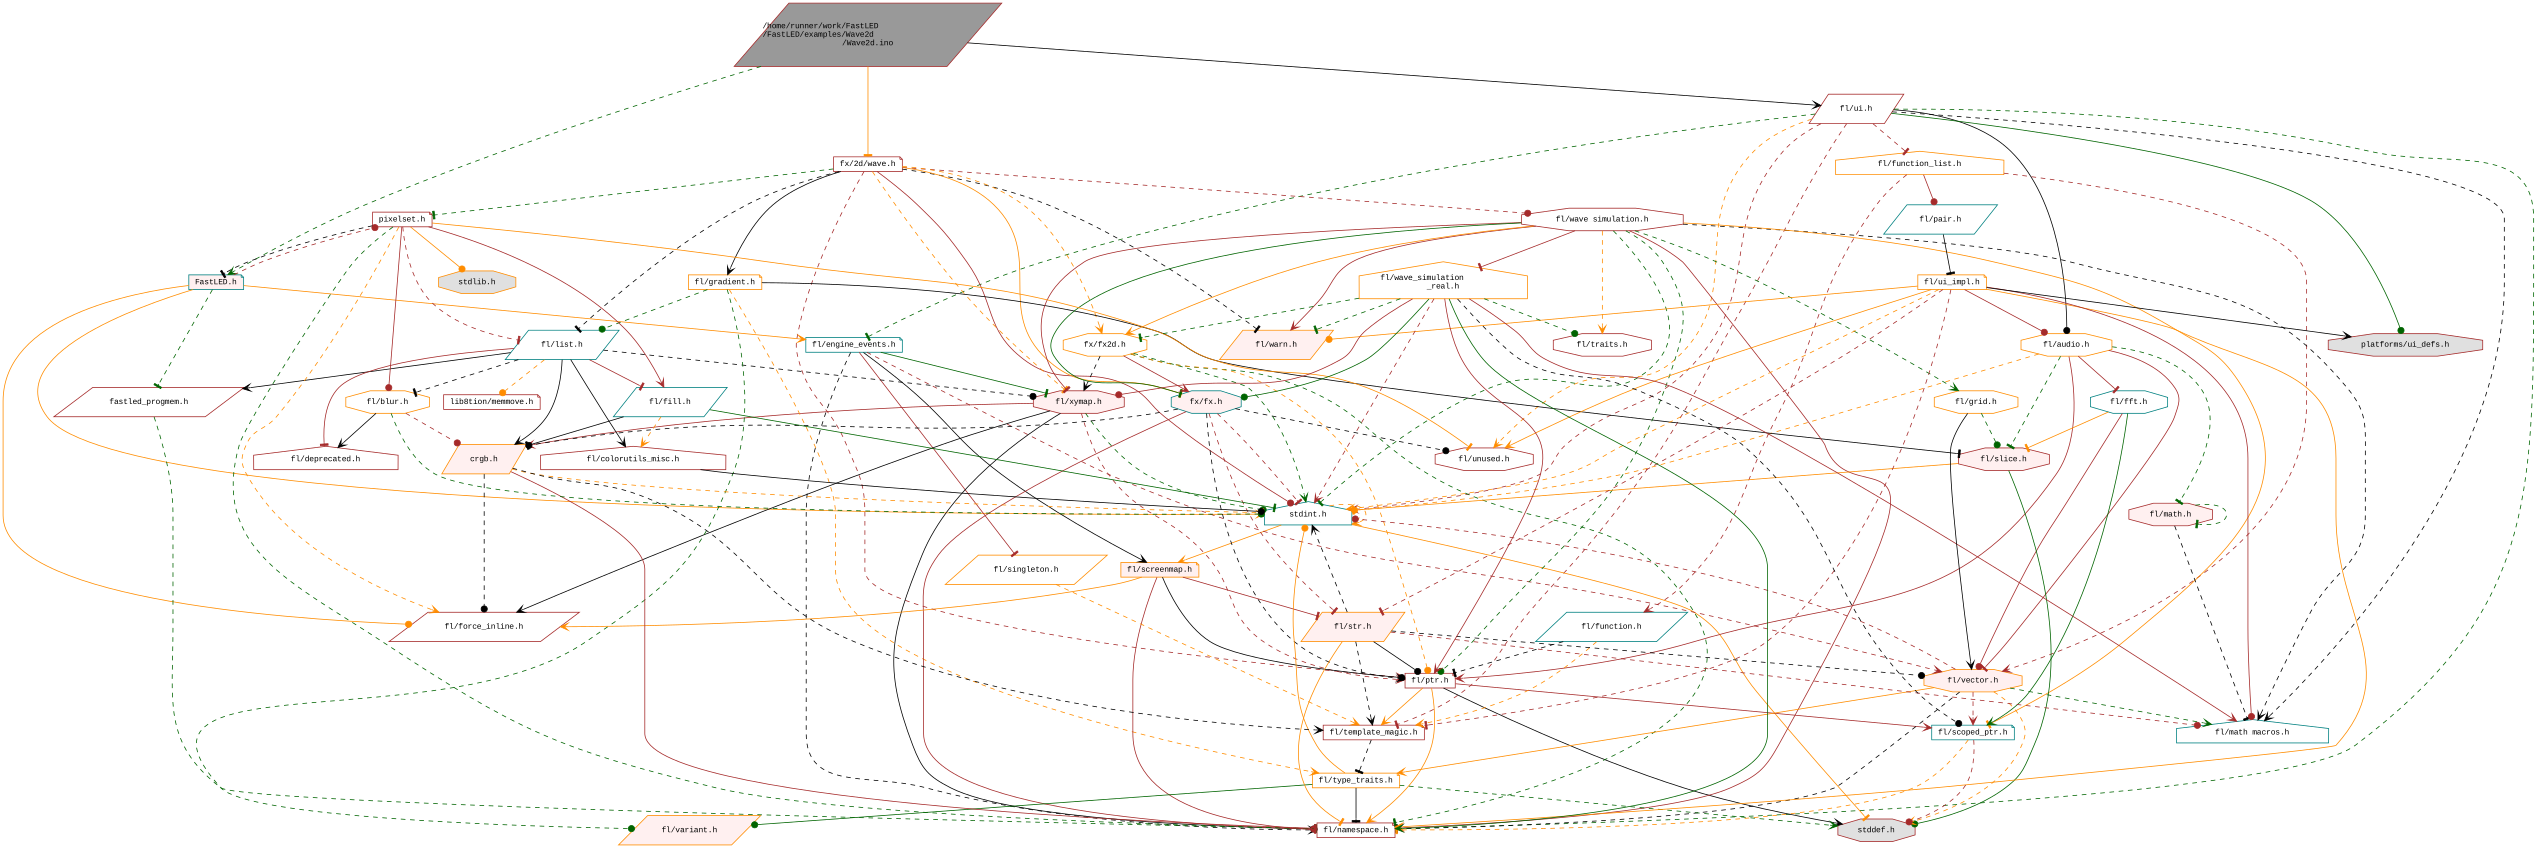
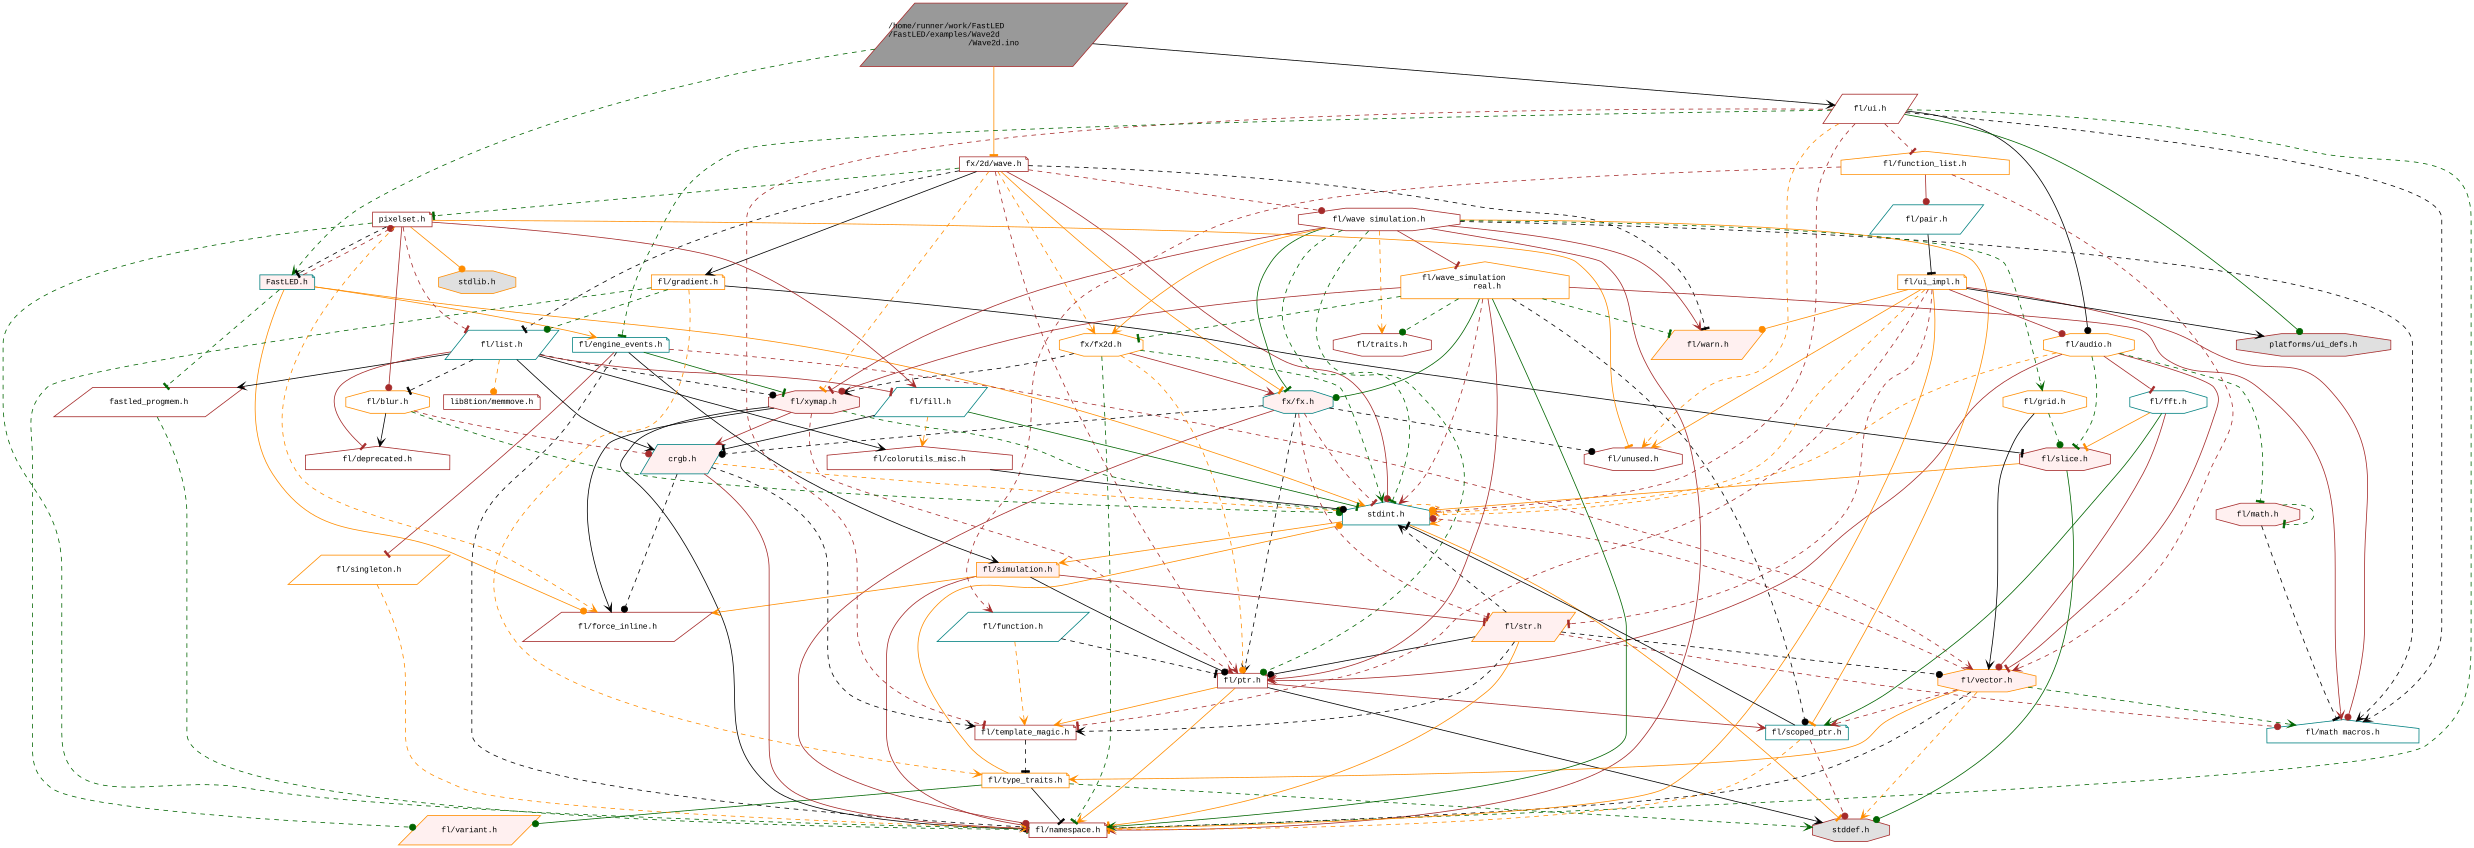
  digraph {
    fontname="Liberation Mono"
    node [color=brown fillcolor=white fontname="Liberation Mono" fontsize=10 shape=octagon style=filled]
    edge [arrowhead=vee color=brown fontname="Liberation Mono" fontsize=10 labelfontname=Helvetica labelfontsize=10 style=dashed]
    n1 [fillcolor=grey60 fontcolor=black height=0.2 label="/home/runner/work/FastLED\l/FastLED/examples/Wave2d\l/Wave2d.ino" shape=parallelogram width=0.4]
    n2 [height=0.2 label="fl/ui.h" shape=parallelogram width=0.4]
    n3 [height=0.2 label="fx/2d/wave.h" shape=note width=0.4]
    n4 [color=teal fillcolor="#FFF0F0" height=0.2 label="FastLED.h" shape=note width=0.4]
    n5 [color=teal height=0.2 label="stdint.h" shape=house width=0.4]
    n6 [color=darkorange height=0.2 label="fl/audio.h" width=0.4]
    n7 [height=0.2 label="fl/namespace.h" shape=note width=0.4]
    n8 [color=teal height=0.2 label="fl/math_macros.h" shape=house width=0.4]
    n9 [height=0.2 label="fl/template_magic.h" shape=note width=0.4]
    n10 [color=teal height=0.2 label="fl/engine_events.h" shape=note width=0.4]
    n11 [color=darkorange height=0.2 label="fl/function_list.h" shape=house width=0.4]
    n12 [height=0.2 label="fl/unused.h" width=0.4]
    n13 [fillcolor="#E0E0E0" height=0.2 label="platforms/ui_defs.h" width=0.4]
    n14 [height=0.2 label="fl/ptr.h" shape=note width=0.4]
    n15 [fillcolor="#FFF0F0" height=0.2 label="fl/xymap.h" width=0.4]
    n16 [color=darkorange fillcolor="#FFF0F0" height=0.2 label="fl/warn.h" shape=parallelogram width=0.4]
    n17 [color=teal height=0.2 label="fl/list.h" shape=parallelogram width=0.4]
    n18 [color=darkorange height=0.2 label="fl/gradient.h" shape=note width=0.4]
    n19 [height=0.2 label="fl/wave_simulation.h" width=0.4]
    n20 [color=teal fillcolor="#FFF0F0" height=0.2 label="fx/fx.h" width=0.4]
    n21 [color=darkorange height=0.2 label="fx/fx2d.h" width=0.4]
    n22 [height=0.2 label="pixelset.h" shape=note width=0.4]
    n23 [height=0.2 label="fl/force_inline.h" shape=parallelogram width=0.4]
    n24 [height=0.2 label="fastled_progmem.h" shape=parallelogram width=0.4]
    n25 [fillcolor="#E0E0E0" height=0.2 label="stddef.h" width=0.4]
-   n26 [color=darkorange fillcolor="#FFF0F0" height=0.2 label="fl/screenmap.h" shape=note width=0.4]
+   n26 [color=darkorange fillcolor="#FFF0F0" height=0.2 label="fl/simulation.h" shape=note width=0.4]
    n27 [color=teal height=0.2 label="fl/fft.h" width=0.4]
    n28 [fillcolor="#FFF0F0" height=0.2 label="fl/slice.h" width=0.4]
    n29 [color=darkorange fillcolor="#FFF0F0" height=0.2 label="fl/vector.h" width=0.4]
    n30 [fillcolor="#FFF0F0" height=0.2 label="fl/math.h" width=0.4]
    n31 [color=darkorange height=0.2 label="fl/type_traits.h" shape=note width=0.4]
    n32 [color=darkorange height=0.2 label="fl/singleton.h" shape=parallelogram width=0.4]
    n33 [color=teal height=0.2 label="fl/function.h" shape=parallelogram width=0.4]
    n34 [color=teal height=0.2 label="fl/pair.h" shape=parallelogram width=0.4]
    n35 [color=darkorange height=0.2 label="fl/ui_impl.h" shape=note width=0.4]
    n36 [color=darkorange fillcolor="#FFF0F0" height=0.2 label="fl/str.h" shape=parallelogram width=0.4]
    n37 [color=teal height=0.2 label="fl/scoped_ptr.h" shape=note width=0.4]
    n38 [color=darkorange fillcolor="#FFF0F0" height=0.2 label="fl/variant.h" shape=parallelogram width=0.4]
-   n39 [color=darkorange fillcolor="#FFF0F0" height=0.2 label="crgb.h" shape=parallelogram width=0.4]
+   n39 [color=teal fillcolor="#FFF0F0" height=0.2 label="crgb.h" shape=parallelogram width=0.4]
    n40 [color=darkorange height=0.2 label="fl/blur.h" width=0.4]
    n41 [height=0.2 label="fl/deprecated.h" shape=house width=0.4]
    n42 [height=0.2 label="fl/colorutils_misc.h" shape=house width=0.4]
    n43 [color=teal height=0.2 label="fl/fill.h" shape=parallelogram width=0.4]
    n44 [height=0.2 label="lib8tion/memmove.h" shape=note width=0.4]
    n45 [color=darkorange height=0.2 label="fl/wave_simulation\l_real.h" shape=house width=0.4]
    n46 [height=0.2 label="fl/traits.h" width=0.4]
    n47 [color=darkorange height=0.2 label="fl/grid.h" width=0.4]
    n48 [color=darkorange fillcolor="#E0E0E0" height=0.2 label="stdlib.h" width=0.4]
    n1 -> n2 [color=black style=solid]
    n1 -> n3 [arrowhead=tee color=darkorange style=solid]
    n1 -> n4 [color=darkgreen]
    n2 -> n5
    n2 -> n6 [arrowhead=dot color=black style=solid]
    n2 -> n7 [arrowhead=tee color=darkgreen]
    n2 -> n8 [color=black]
    n2 -> n9 [arrowhead=tee]
    n2 -> n10 [arrowhead=tee color=darkgreen]
    n2 -> n11 [arrowhead=tee]
    n2 -> n12 [color=darkorange]
    n2 -> n13 [arrowhead=dot color=darkgreen style=solid]
    n3 -> n5 [arrowhead=dot style=solid]
    n3 -> n14
    n3 -> n15 [arrowhead=tee color=darkorange]
    n3 -> n16 [arrowhead=tee color=black]
    n3 -> n17 [arrowhead=tee color=black]
    n3 -> n18 [color=black style=solid]
    n3 -> n19 [arrowhead=dot]
    n3 -> n20 [arrowhead=tee color=darkorange style=solid]
    n3 -> n21 [color=darkorange]
    n3 -> n22 [arrowhead=tee color=darkgreen]
    n4 -> n5 [color=darkorange style=solid]
    n4 -> n10 [color=darkorange style=solid]
    n4 -> n22 [arrowhead=dot]
    n4 -> n23 [arrowhead=dot color=darkorange style=solid]
    n4 -> n24 [arrowhead=tee color=darkgreen]
    n5 -> n5 [color=darkorange]
    n5 -> n25 [arrowhead=tee color=darkorange style=solid]
    n5 -> n26 [color=darkorange style=solid]
    n6 -> n5 [arrowhead=tee color=darkorange]
    n6 -> n14 [style=solid]
    n6 -> n27 [arrowhead=tee style=solid]
    n6 -> n28 [arrowhead=tee color=darkgreen]
    n6 -> n29 [arrowhead=tee style=solid]
    n6 -> n30 [arrowhead=tee color=darkgreen]
    n9 -> n31 [arrowhead=tee color=black]
    n10 -> n7 [color=black]
    n10 -> n15 [arrowhead=tee color=darkgreen style=solid]
    n10 -> n26 [color=black style=solid]
    n10 -> n29
    n10 -> n32 [arrowhead=tee style=solid]
    n11 -> n29
    n11 -> n33
    n11 -> n34 [arrowhead=dot style=solid]
    n14 -> n7 [color=darkorange style=solid]
    n14 -> n9 [color=darkorange style=solid]
    n14 -> n25 [color=black style=solid]
    n14 -> n37 [style=solid]
    n15 -> n5 [arrowhead=dot color=darkgreen]
    n15 -> n7 [arrowhead=dot color=black style=solid]
    n15 -> n14
    n15 -> n23 [color=black style=solid]
    n15 -> n39 [style=solid]
    n17 -> n15 [arrowhead=dot color=black]
    n17 -> n24 [color=black style=solid]
    n17 -> n39 [color=black style=solid]
    n17 -> n40 [arrowhead=tee color=black]
    n17 -> n41 [arrowhead=tee style=solid]
    n17 -> n42 [color=black style=solid]
    n17 -> n43 [arrowhead=tee style=solid]
    n17 -> n44 [arrowhead=dot color=darkorange]
    n18 -> n17 [arrowhead=dot color=darkgreen]
    n18 -> n28 [arrowhead=tee color=black style=solid]
    n18 -> n31 [color=darkorange]
    n18 -> n38 [arrowhead=dot color=darkgreen]
    n19 -> n5 [arrowhead=tee color=darkgreen]
    n19 -> n7 [style=solid]
    n19 -> n8 [color=black]
    n19 -> n14 [arrowhead=dot color=darkgreen]
    n19 -> n15 [arrowhead=tee style=solid]
    n19 -> n16 [style=solid]
    n19 -> n20 [arrowhead=tee color=darkgreen style=solid]
    n19 -> n21 [color=darkorange style=solid]
    n19 -> n37 [arrowhead=tee color=darkorange style=solid]
    n19 -> n45 [arrowhead=tee style=solid]
    n19 -> n46 [color=darkorange]
    n19 -> n47 [color=darkgreen]
    n20 -> n5 [arrowhead=tee]
    n20 -> n7 [arrowhead=dot style=solid]
    n20 -> n12 [arrowhead=dot color=black]
    n20 -> n14 [color=black]
    n20 -> n36 [arrowhead=tee]
    n20 -> n39 [arrowhead=dot color=black]
    n21 -> n5 [color=darkgreen]
    n21 -> n7 [arrowhead=tee color=darkgreen]
    n21 -> n14 [arrowhead=dot color=darkorange]
    n21 -> n15 [color=black]
    n21 -> n20 [style=solid]
    n22 -> n4 [arrowhead=tee color=black]
    n22 -> n7 [arrowhead=tee color=darkgreen]
    n22 -> n12 [arrowhead=tee color=darkorange style=solid]
    n22 -> n17 [arrowhead=tee]
    n22 -> n23 [color=darkorange]
    n22 -> n40 [arrowhead=dot style=solid]
    n22 -> n43 [style=solid]
    n22 -> n48 [arrowhead=dot color=darkorange style=solid]
    n24 -> n7 [arrowhead=tee color=darkgreen]
    n26 -> n7 [arrowhead=tee style=solid]
    n26 -> n14 [arrowhead=dot color=black style=solid]
    n26 -> n23 [color=darkorange style=solid]
    n26 -> n36 [arrowhead=tee style=solid]
    n27 -> n28 [arrowhead=tee color=darkorange style=solid]
    n27 -> n29 [arrowhead=dot style=solid]
    n27 -> n37 [color=darkgreen style=solid]
    n28 -> n5 [arrowhead=dot color=darkorange style=solid]
    n28 -> n25 [arrowhead=dot color=darkgreen style=solid]
    n29 -> n5 [arrowhead=dot]
    n29 -> n7 [arrowhead=tee color=black]
    n29 -> n8 [color=darkgreen]
    n29 -> n25 [color=darkorange]
    n29 -> n31 [color=darkorange style=solid]
    n29 -> n37
    n30 -> n8 [arrowhead=tee color=black]
    n30 -> n30 [arrowhead=tee color=darkgreen]
    n31 -> n5 [arrowhead=dot color=darkorange style=solid]
    n31 -> n7 [arrowhead=tee color=black style=solid]
    n31 -> n25 [color=darkgreen]
    n31 -> n38 [arrowhead=dot color=darkgreen style=solid]
-   n32 -> n9 [color=darkorange]
+   n32 -> n7 [color=darkorange]
    n33 -> n9 [color=darkorange]
    n33 -> n14 [arrowhead=tee color=black]
    n34 -> n35 [arrowhead=tee color=black style=solid]
    n35 -> n5 [color=darkorange]
    n35 -> n6 [arrowhead=dot style=solid]
    n35 -> n7 [color=darkorange style=solid]
    n35 -> n8 [arrowhead=dot style=solid]
    n35 -> n9 [arrowhead=tee]
    n35 -> n12 [color=darkorange style=solid]
    n35 -> n13 [color=black style=solid]
    n35 -> n16 [arrowhead=dot color=darkorange style=solid]
    n35 -> n36 [arrowhead=tee]
    n36 -> n5 [color=black]
    n36 -> n7 [arrowhead=tee color=darkorange style=solid]
    n36 -> n8 [arrowhead=dot]
    n36 -> n9 [color=black]
    n36 -> n14 [arrowhead=dot color=black style=solid]
    n36 -> n29 [arrowhead=dot color=black]
+   n37 -> n5 [arrowhead=tee color=black style=solid]
    n37 -> n7 [arrowhead=tee color=darkorange]
    n37 -> n25 [arrowhead=dot]
    n39 -> n5 [arrowhead=tee color=darkorange]
    n39 -> n7 [arrowhead=tee style=solid]
    n39 -> n9 [color=black]
    n39 -> n23 [arrowhead=dot color=black]
    n40 -> n5 [arrowhead=dot color=darkgreen]
    n40 -> n39 [arrowhead=dot]
    n40 -> n41 [color=black style=solid]
    n42 -> n5 [arrowhead=dot color=black style=solid]
    n43 -> n5 [arrowhead=tee color=darkgreen style=solid]
    n43 -> n39 [arrowhead=tee color=black style=solid]
    n43 -> n42 [color=darkorange]
    n45 -> n5
    n45 -> n7 [color=darkgreen style=solid]
    n45 -> n8 [style=solid]
    n45 -> n14 [style=solid]
    n45 -> n15 [arrowhead=dot style=solid]
    n45 -> n16 [arrowhead=tee color=darkgreen]
    n45 -> n20 [arrowhead=dot color=darkgreen style=solid]
    n45 -> n21 [arrowhead=tee color=darkgreen]
    n45 -> n37 [arrowhead=dot color=black]
    n45 -> n46 [arrowhead=dot color=darkgreen]
    n47 -> n28 [arrowhead=dot color=darkgreen]
    n47 -> n29 [color=black style=solid]
  }
